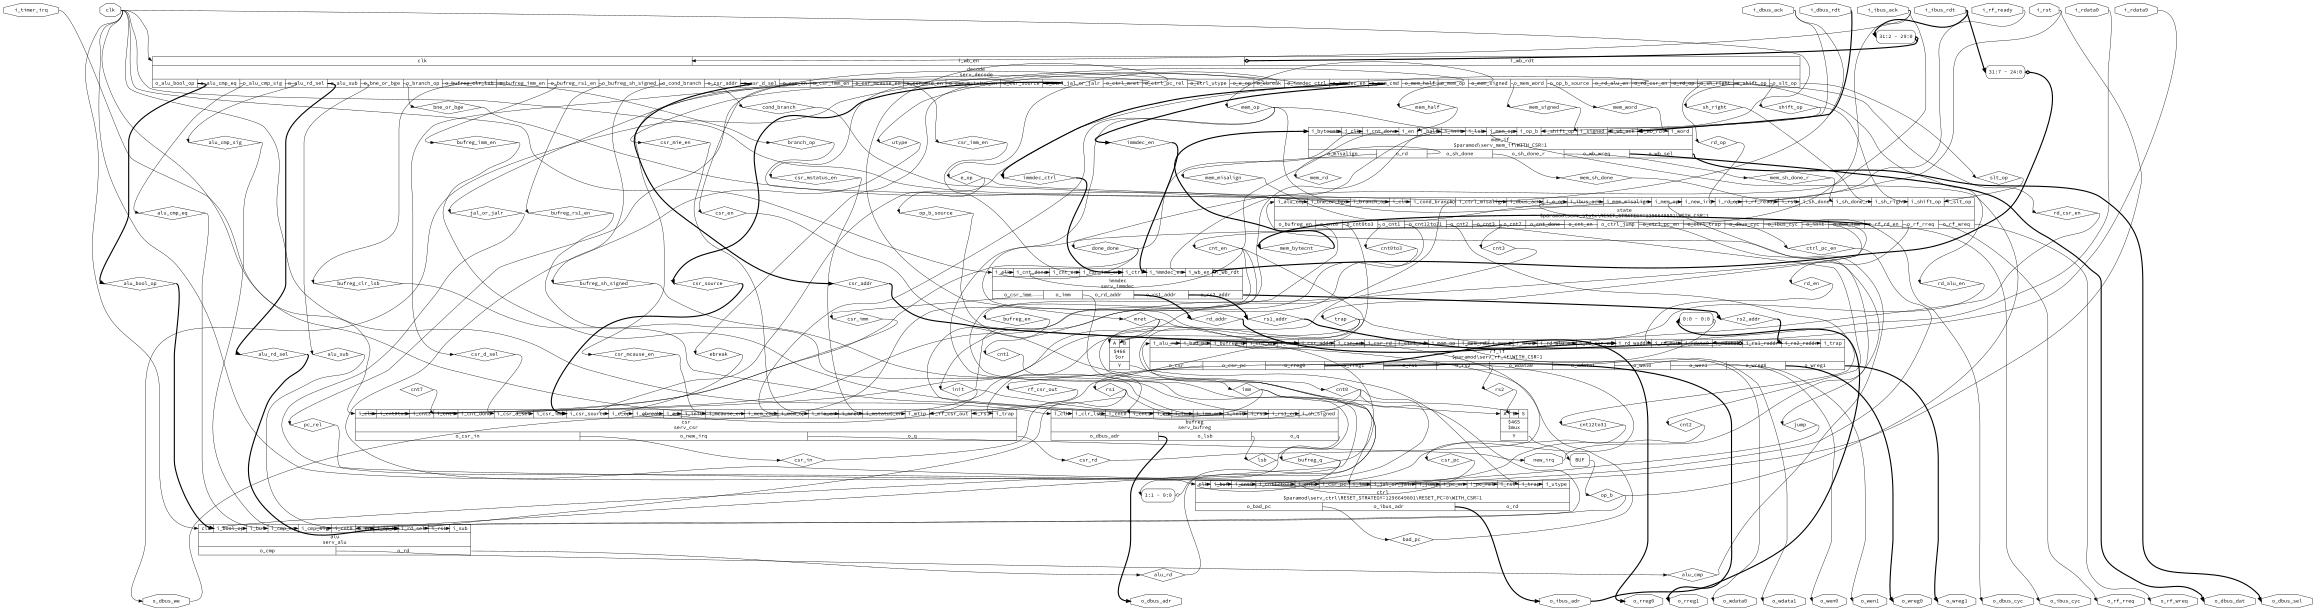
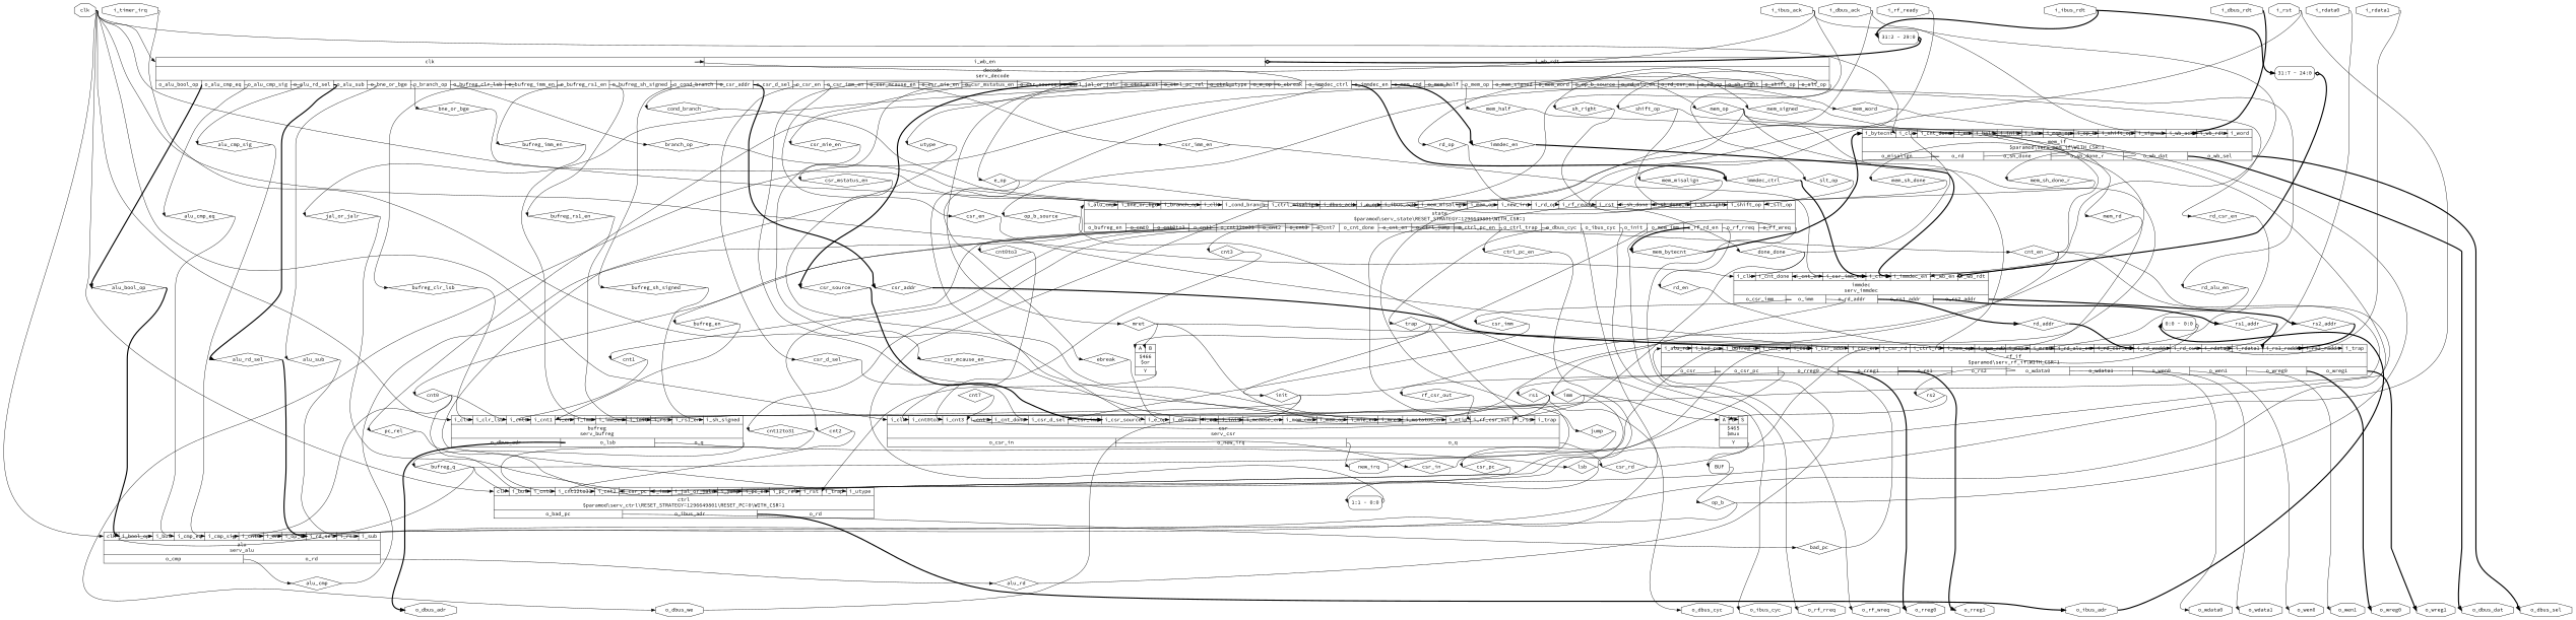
  digraph {
    fontname="Source Code Pro"
    rankdir=TB
    remincross=true
    node [color=black fontcolor=black fontname="Source Code Pro" shape=diamond]
    edge [color=black fontname="Source Code Pro" headport=w tailport=e]
    n1 [label=i_dbus_ack shape=octagon]
    n2 [label=i_dbus_rdt shape=octagon]
    n3 [label=i_ibus_ack shape=octagon]
    n4 [label=i_ibus_rdt shape=octagon]
-   n5 [label=i_rdata9 shape=octagon]
+   n5 [label=i_rdata1 shape=octagon]
    n6 [label=i_rdata0 shape=octagon]
    n7 [label=i_rf_ready shape=octagon]
    n8 [label=i_timer_irq shape=octagon]
    n9 [label=i_rst shape=octagon]
    n10 [label=clk shape=octagon]
    n11 [label=o_dbus_cyc shape=octagon]
    n12 [label=o_dbus_we shape=octagon]
    n13 [label=o_dbus_sel shape=octagon]
    n14 [label=o_dbus_dat shape=octagon]
    n15 [label=o_dbus_adr shape=octagon]
    n16 [label=o_ibus_cyc shape=octagon]
    n17 [label=o_ibus_adr shape=octagon]
    n18 [label=o_rreg1 shape=octagon]
    n19 [label=o_rreg0 shape=octagon]
    n20 [label=o_wdata1 shape=octagon]
    n21 [label=o_wdata0 shape=octagon]
    n22 [label=o_wen1 shape=octagon]
    n23 [label=o_wen0 shape=octagon]
    n24 [label=o_wreg1 shape=octagon]
    n25 [label=o_wreg0 shape=octagon]
    n26 [label=o_rf_wreq shape=octagon]
    n27 [label=o_rf_rreq shape=octagon]
-   n28 [label="{{<p134> i_bytecnt|<p108> i_clk|<p112> i_cnt_done|<p118> i_en|<p135> i_half|<p119> i_init|<p136> i_lsb|<p122> i_mem_op|<p137> i_op_b|<p138> i_shift_op|<p139> i_signed|<p140> i_wb_ack|<p141> i_wb_rdt|<p142> i_word}|mem_if\n$paramod\\serv_mem_if\\WITH_CSR=1|{<p143> o_misalign|<p144> o_rd|<p145> o_sh_done|<p146> o_sh_done_r|<p147> o_wb_wreq|<p148> o_wb_sel}}" shape=record color="" fontcolor=""]
+   n28 [label="{{<p134> i_bytecnt|<p108> i_clk|<p112> i_cnt_done|<p118> i_en|<p135> i_half|<p119> i_init|<p136> i_lsb|<p122> i_mem_op|<p137> i_op_b|<p138> i_shift_op|<p139> i_signed|<p140> i_wb_ack|<p141> i_wb_rdt|<p142> i_word}|mem_if\n$paramod\\serv_mem_if\\WITH_CSR=1|{<p143> o_misalign|<p144> o_rd|<p145> o_sh_done|<p146> o_sh_done_r|<p147> o_wb_dat|<p148> o_wb_sel}}" shape=record color="" fontcolor=""]
    n29 [label="{{<p254> i_alu_cmp|<p255> i_bne_or_bge|<p256> i_branch_op|<p108> i_clk|<p257> i_cond_branch|<p258> i_ctrl_misalign|<p81> i_dbus_ack|<p116> i_e_op|<p88> i_ibus_ack|<p259> i_mem_misalign|<p122> i_mem_op|<p260> i_new_irq|<p261> i_rd_op|<p102> i_rf_ready|<p106> i_rst|<p262> i_sh_done|<p263> i_sh_done_r|<p264> i_sh_right|<p138> i_shift_op|<p265> i_slt_op}|state\n$paramod\\serv_state\\RESET_STRATEGY=1296649801\\WITH_CSR=1|{<p266> o_bufreg_en|<p267> o_cnt0|<p268> o_cnt0to3|<p269> o_cnt1|<p270> o_cnt12to31|<p271> o_cnt2|<p272> o_cnt3|<p273> o_cnt7|<p274> o_cnt_done|<p275> o_cnt_en|<p276> o_ctrl_jump|<p277> o_ctrl_pc_en|<p278> o_ctrl_trap|<p83> o_dbus_cyc|<p90> o_ibus_cyc|<p279> o_init|<p280> o_mem_imm|<p281> o_rf_rd_en|<p104> o_rf_rreq|<p103> o_rf_wreq}}" shape=record color="" fontcolor=""]
    n30 [label="{{<p108> i_clk|<p112> i_cnt_done|<p153> i_cnt_en|<p203> i_csr_imm_en|<p204> i_ctrl|<p205> i_immdec_en|<p206> i_wb_en|<p141> i_wb_rdt}|immdec\nserv_immdec|{<p207> o_csr_imm|<p208> o_imm|<p209> o_rd_addr|<p210> o_rs1_addr|<p211> o_rs2_addr}}" shape=record color="" fontcolor=""]
    n31 [label="{{<p107> clk|<p206> i_wb_en|<p141> i_wb_rdt}|decode\nserv_decode|{<p213> o_alu_bool_op|<p214> o_alu_cmp_eq|<p215> o_alu_cmp_sig|<p216> o_alu_rd_sel|<p217> o_alu_sub|<p218> o_bne_or_bge|<p219> o_branch_op|<p220> o_bufreg_clr_lsb|<p221> o_bufreg_imm_en|<p222> o_bufreg_rs1_en|<p223> o_bufreg_sh_signed|<p224> o_cond_branch|<p225> o_csr_addr|<p226> o_csr_d_sel|<p227> o_csr_en|<p228> o_csr_imm_en|<p229> o_csr_mcause_en|<p230> o_csr_mie_en|<p231> o_csr_mstatus_en|<p232> o_csr_source|<p233> o_ctrl_jal_or_jalr|<p234> o_ctrl_mret|<p235> o_ctrl_pc_rel|<p236> o_ctrl_utype|<p237> o_e_op|<p238> o_ebreak|<p239> o_immdec_ctrl|<p240> o_immdec_en|<p241> o_mem_cmd|<p242> o_mem_half|<p243> o_mem_op|<p244> o_mem_signed|<p245> o_mem_word|<p246> o_op_b_source|<p247> o_rd_alu_en|<p248> o_rd_csr_en|<p249> o_rd_op|<p250> o_sh_right|<p251> o_shift_op|<p252> o_slt_op}}" shape=record color="" fontcolor=""]
    n32 [label="<s0> 31:7 - 24:0 " shape=record style=rounded color="" fontcolor=""]
    n33 [label="<s0> 31:2 - 29:0 " shape=record style=rounded color="" fontcolor=""]
    n34 [label="{{<p150> i_alu_rd|<p151> i_bad_pc|<p152> i_bufreg_q|<p153> i_cnt_en|<p154> i_csr|<p155> i_csr_addr|<p156> i_csr_en|<p157> i_csr_rd|<p158> i_ctrl_rd|<p122> i_mem_op|<p159> i_mem_rd|<p160> i_mepc|<p124> i_mret|<p161> i_rd_alu_en|<p162> i_rd_csr_en|<p163> i_rd_waddr|<p164> i_rd_out|<p93> i_rdata0|<p92> i_rdata1|<p165> i_rs1_raddr|<p166> i_rs2_raddr|<p129> i_trap}|rf_if\n$paramod\\serv_rf_if\\WITH_CSR=1|{<p167> o_csr|<p168> o_csr_pc|<p95> o_rreg0|<p94> o_rreg1|<p169> o_rs1|<p170> o_rs2|<p97> o_wdata0|<p96> o_wdata1|<p99> o_wen0|<p98> o_wen1|<p101> o_wreg0|<p100> o_wreg1}}" shape=record color="" fontcolor=""]
    n35 [label="{{<p108> i_clk|<p109> i_cnt0to3|<p110> i_cnt3|<p111> i_cnt7|<p112> i_cnt_done|<p113> i_csr_d_sel|<p114> i_csr_imm|<p115> i_csr_source|<p116> i_e_op|<p117> i_ebreak|<p118> i_en|<p119> i_init|<p120> i_mcause_en|<p121> i_mem_cmd|<p122> i_mem_op|<p123> i_mie_en|<p124> i_mret|<p125> i_mstatus_en|<p126> i_mtip|<p127> i_rf_csr_out|<p128> i_rs1|<p129> i_trap}|csr\nserv_csr|{<p130> o_csr_in|<p131> o_new_irq|<p132> o_q}}" shape=record color="" fontcolor=""]
    n36 [label="{{<p107> clk|<p173> i_buf|<p176> i_cnt0|<p185> i_cnt12to31|<p186> i_cnt2|<p187> i_csr_pc|<p188> i_imm|<p189> i_jal_or_jalr|<p190> i_jump|<p191> i_pc_en|<p192> i_pc_rel|<p106> i_rst|<p129> i_trap|<p193> i_utype}|ctrl\n$paramod\\serv_ctrl\\RESET_STRATEGY=1296649801\\RESET_PC=0\\WITH_CSR=1|{<p194> o_bad_pc|<p91> o_ibus_adr|<p144> o_rd}}" shape=record color="" fontcolor=""]
    n37 [label="{{<p107> clk|<p172> i_bool_op|<p173> i_buf|<p174> i_cmp_eq|<p175> i_cmp_sig|<p176> i_cnt0|<p118> i_en|<p137> i_op_b|<p177> i_rd_sel|<p128> i_rs1|<p178> i_sub}|alu\nserv_alu|{<p179> o_cmp|<p144> o_rd}}" shape=record color="" fontcolor=""]
    n38 [label="{{<p108> i_clk|<p196> i_clr_lsb|<p176> i_cnt0|<p197> i_cnt1|<p118> i_en|<p188> i_imm|<p198> i_imm_en|<p119> i_init|<p128> i_rs1|<p199> i_rs1_en|<p200> i_sh_signed}|bufreg\nserv_bufreg|{<p87> o_dbus_adr|<p201> o_lsb|<p132> o_q}}" shape=record color="" fontcolor=""]
    n39 [label="<s0> 0:0 - 0:0 " shape=record style=rounded color="" fontcolor=""]
    n40 [label=op_b]
    n41 [label=mem_misalign]
    n42 [label=mem_sh_done_r]
    n43 [label=mem_sh_done]
    n44 [label=mem_rd]
    n45 [label=alu_cmp]
    n46 [label=alu_rd]
    n47 [label=lsb]
    n48 [label="<s0> 1:1 - 0:0 " shape=record style=rounded color="" fontcolor=""]
    n49 [label=new_irq shape=octagon]
    n50 [label=mem_bytecnt]
    n51 [label=rd_en]
    n52 [label=bufreg_en]
    n53 [label=done_done]
    n54 [label=cnt3]
    n55 [label=cnt2]
    n56 [label=cnt1]
    n57 [label=cnt0]
    n58 [label=cnt12to31]
    n59 [label=cnt0to3]
    n60 [label=cnt_en]
    n61 [label=init]
    n62 [label=trap]
    n63 [label=jump]
    n64 [label=ctrl_pc_en]
    n65 [label=rf_csr_out]
    n66 [label=csr_in]
    n67 [label=csr_rd]
    n68 [label=csr_pc]
    n69 [label=rs2]
    n70 [label=rs1]
    n71 [label=csr_imm_en]
    n72 [label=csr_imm]
    n73 [label=imm]
    n74 [label=rs2_addr]
    n75 [label=rs1_addr]
    n76 [label=rd_addr]
    n77 [label=bad_pc]
    n78 [label=csr_addr]
    n79 [label=csr_en]
    n80 [label=csr_d_sel]
    n81 [label=csr_source]
    n82 [label=csr_mcause_en]
    n83 [label=csr_mie_en]
    n84 [label=csr_mstatus_en]
    n85 [label=mem_half]
    n86 [label=mem_word]
    n87 [label=mem_signed]
    n88 [label=op_b_source]
    n89 [label="{{<p181> A|<p182> B|<p283> S}|$465\n$mux|{<p183> Y}}" shape=record color="" fontcolor=""]
    n90 [label=BUF shape=box style=rounded color="" fontcolor=""]
    n91 [label=bufreg_q]
    n92 [label=alu_rd_sel]
    n93 [label=alu_cmp_sig]
    n94 [label=alu_cmp_eq]
    n95 [label=alu_bool_op]
    n96 [label=alu_sub]
    n97 [label=bufreg_clr_lsb]
    n98 [label=bufreg_imm_en]
    n99 [label=bufreg_rs1_en]
    n100 [label=bufreg_sh_signed]
    n101 [label=cnt7]
    n102 [label=pc_rel]
    n103 [label="{{<p181> A|<p182> B}|$466\n$or|{<p183> Y}}" shape=record color="" fontcolor=""]
    n104 [label=mret]
    n105 [label=utype]
    n106 [label=jal_or_jalr]
    n107 [label=rd_csr_en]
    n108 [label=rd_alu_en]
    n109 [label=rd_op]
    n110 [label=slt_op]
    n111 [label=shift_op]
    n112 [label=mem_op]
    n113 [label=branch_op]
    n114 [label=ebreak]
    n115 [label=e_op]
    n116 [label=cond_branch]
    n117 [label=bne_or_bge]
    n118 [label=sh_right]
    n119 [label=immdec_en]
    n120 [label=immdec_ctrl]
    subgraph sub_1 {
      rank=source
      n1
      n2
      n3
      n4
      n5
      n6
      n7
      n8
      n9
      n10
    }
    subgraph sub_2 {
      rank=sink
      n11
      n12
      n13
      n14
      n15
      n16
      n17
      n18
      n19
      n20
      n21
      n22
      n23
      n24
      n25
      n26
      n27
    }
    n1 -> n28 [headport="p140:w"]
    n1 -> n29 [headport="p81:w"]
    n2 -> n28 [headport="p141:w" style="setlinewidth(3)"]
    n3 -> n29 [headport="p88:w"]
    n3 -> n30 [headport="p206:w"]
    n3 -> n31 [headport="p206:w"]
    n4 -> n32 [headport="s0:w" style="setlinewidth(3)"]
    n4 -> n33 [headport="s0:w" style="setlinewidth(3)"]
    n5 -> n34 [headport="p92:w"]
    n6 -> n34 [headport="p93:w"]
    n7 -> n29 [headport="p102:w"]
    n8 -> n35 [headport="p126:w"]
    n9 -> n29 [headport="p106:w"]
    n9 -> n36 [headport="p106:w"]
    n10 -> n28 [headport="p108:w"]
    n10 -> n29 [headport="p108:w"]
    n10 -> n30 [headport="p108:w"]
    n10 -> n31 [headport="p107:w"]
    n10 -> n35 [headport="p108:w"]
    n10 -> n36 [headport="p107:w"]
    n10 -> n37 [headport="p107:w"]
    n10 -> n38 [headport="p108:w"]
    n12 -> n35 [headport="p121:w"]
    n17 -> n39 [headport="s0:w" style="setlinewidth(3)"]
    n28 -> n13 [style="setlinewidth(3)" tailport="p148:e"]
    n28 -> n14 [style="setlinewidth(3)" tailport="p147:e"]
    n28 -> n41 [tailport="p143:e"]
    n28 -> n42 [tailport="p146:e"]
    n28 -> n43 [tailport="p145:e"]
    n28 -> n44 [tailport="p144:e"]
    n29 -> n11 [tailport="p83:e"]
    n29 -> n16 [tailport="p90:e"]
    n29 -> n26 [tailport="p103:e"]
    n29 -> n27 [tailport="p104:e"]
    n29 -> n50 [style="setlinewidth(3)" tailport="p280:e"]
    n29 -> n51 [tailport="p281:e"]
    n29 -> n52 [tailport="p266:e"]
    n29 -> n53 [tailport="p274:e"]
    n29 -> n54 [tailport="p272:e"]
    n29 -> n55 [tailport="p271:e"]
    n29 -> n56 [tailport="p269:e"]
    n29 -> n57 [tailport="p267:e"]
    n29 -> n58 [tailport="p270:e"]
    n29 -> n59 [tailport="p268:e"]
    n29 -> n60 [tailport="p275:e"]
    n29 -> n61 [tailport="p279:e"]
    n29 -> n62 [tailport="p278:e"]
    n29 -> n63 [tailport="p276:e"]
    n29 -> n64 [tailport="p277:e"]
    n30 -> n72 [tailport="p207:e"]
    n30 -> n73 [tailport="p208:e"]
    n30 -> n74 [style="setlinewidth(3)" tailport="p211:e"]
    n30 -> n75 [style="setlinewidth(3)" tailport="p210:e"]
    n30 -> n76 [style="setlinewidth(3)" tailport="p209:e"]
    n31 -> n12 [tailport="p241:e"]
    n31 -> n71 [tailport="p228:e"]
    n31 -> n78 [style="setlinewidth(3)" tailport="p225:e"]
    n31 -> n79 [tailport="p227:e"]
    n31 -> n80 [tailport="p226:e"]
    n31 -> n81 [style="setlinewidth(3)" tailport="p232:e"]
    n31 -> n82 [tailport="p229:e"]
    n31 -> n83 [tailport="p230:e"]
    n31 -> n84 [tailport="p231:e"]
    n31 -> n85 [tailport="p242:e"]
    n31 -> n86 [tailport="p245:e"]
    n31 -> n87 [tailport="p244:e"]
    n31 -> n88 [tailport="p246:e"]
    n31 -> n92 [style="setlinewidth(3)" tailport="p216:e"]
    n31 -> n93 [tailport="p215:e"]
    n31 -> n94 [tailport="p214:e"]
    n31 -> n95 [style="setlinewidth(3)" tailport="p213:e"]
    n31 -> n96 [tailport="p217:e"]
    n31 -> n97 [tailport="p220:e"]
    n31 -> n98 [tailport="p221:e"]
    n31 -> n99 [tailport="p222:e"]
    n31 -> n100 [tailport="p223:e"]
    n31 -> n102 [tailport="p235:e"]
    n31 -> n104 [tailport="p234:e"]
    n31 -> n105 [tailport="p236:e"]
    n31 -> n106 [tailport="p233:e"]
    n31 -> n107 [tailport="p248:e"]
    n31 -> n108 [tailport="p247:e"]
    n31 -> n109 [tailport="p249:e"]
    n31 -> n110 [tailport="p252:e"]
    n31 -> n111 [tailport="p251:e"]
    n31 -> n112 [tailport="p243:e"]
    n31 -> n113 [tailport="p219:e"]
    n31 -> n114 [tailport="p238:e"]
    n31 -> n115 [tailport="p237:e"]
    n31 -> n116 [tailport="p224:e"]
    n31 -> n117 [tailport="p218:e"]
    n31 -> n118 [tailport="p250:e"]
    n31 -> n119 [style="setlinewidth(3)" tailport="p240:e"]
    n31 -> n120 [style="setlinewidth(3)" tailport="p239:e"]
    n32 -> n30 [arrowhead=odiamond arrowtail=odiamond dir=both headport="p141:w" style="setlinewidth(3)"]
    n33 -> n31 [arrowhead=odiamond arrowtail=odiamond dir=both headport="p141:w" style="setlinewidth(3)"]
    n34 -> n18 [style="setlinewidth(3)" tailport="p94:e"]
    n34 -> n19 [style="setlinewidth(3)" tailport="p95:e"]
    n34 -> n20 [tailport="p96:e"]
    n34 -> n21 [tailport="p97:e"]
    n34 -> n22 [tailport="p98:e"]
    n34 -> n23 [tailport="p99:e"]
    n34 -> n24 [style="setlinewidth(3)" tailport="p100:e"]
    n34 -> n25 [style="setlinewidth(3)" tailport="p101:e"]
    n34 -> n65 [tailport="p167:e"]
    n34 -> n68 [tailport="p168:e"]
    n34 -> n69 [tailport="p170:e"]
    n34 -> n70 [tailport="p169:e"]
    n35 -> n49 [tailport="p131:e"]
    n35 -> n66 [tailport="p130:e"]
    n35 -> n67 [tailport="p132:e"]
    n36 -> n17 [style="setlinewidth(3)" tailport="p91:e"]
    n36 -> n77 [tailport="p194:e"]
    n37 -> n45 [tailport="p179:e"]
    n37 -> n46 [tailport="p144:e"]
    n38 -> n15 [style="setlinewidth(3)" tailport="p87:e"]
    n38 -> n47 [tailport="p201:e"]
    n38 -> n91 [tailport="p132:e"]
    n39 -> n34 [arrowhead=odiamond arrowtail=odiamond dir=both headport="p160:w"]
    n40 -> n28 [headport="p137:w"]
    n40 -> n37 [headport="p137:w"]
    n41 -> n29 [headport="p259:w"]
    n42 -> n29 [headport="p263:w"]
    n43 -> n29 [headport="p262:w"]
+   n44 -> n34 [headport="p159:w"]
    n45 -> n29 [headport="p254:w"]
    n46 -> n34 [headport="p150:w"]
    n47 -> n28 [headport="p136:w"]
    n47 -> n48 [headport="s0:w"]
    n48 -> n29 [arrowhead=odiamond arrowtail=odiamond dir=both headport="p258:w"]
    n49 -> n29 [headport="p260:w"]
    n50 -> n28 [headport="p134:w" style="setlinewidth(3)"]
    n51 -> n34 [headport="p164:w"]
    n52 -> n38 [headport="p118:w"]
    n53 -> n28 [headport="p112:w"]
    n53 -> n30 [headport="p112:w"]
    n53 -> n35 [headport="p112:w"]
    n54 -> n35 [headport="p110:w"]
    n55 -> n36 [headport="p186:w"]
    n56 -> n38 [headport="p197:w"]
    n57 -> n36 [headport="p176:w"]
    n57 -> n37 [headport="p176:w"]
    n57 -> n38 [headport="p176:w"]
    n58 -> n36 [headport="p185:w"]
    n59 -> n35 [headport="p109:w"]
    n60 -> n28 [headport="p118:w"]
    n60 -> n30 [headport="p153:w"]
    n60 -> n34 [headport="p153:w"]
    n60 -> n35 [headport="p118:w"]
    n60 -> n37 [headport="p118:w"]
    n61 -> n28 [headport="p119:w"]
    n61 -> n35 [headport="p119:w"]
    n61 -> n38 [headport="p119:w"]
    n62 -> n34 [headport="p129:w"]
    n62 -> n35 [headport="p129:w"]
    n62 -> n103 [headport="p181:w"]
    n63 -> n36 [headport="p190:w"]
    n64 -> n36 [headport="p191:w"]
    n65 -> n35 [headport="p127:w"]
    n66 -> n34 [headport="p154:w"]
    n67 -> n34 [headport="p157:w"]
    n68 -> n36 [headport="p187:w"]
    n69 -> n89 [headport="p182:w"]
    n70 -> n35 [headport="p128:w"]
    n70 -> n37 [headport="p128:w"]
    n70 -> n38 [headport="p128:w"]
    n71 -> n30 [headport="p203:w"]
    n72 -> n35 [headport="p114:w"]
    n73 -> n36 [headport="p188:w"]
    n73 -> n38 [headport="p188:w"]
    n73 -> n89 [headport="p181:w"]
    n74 -> n34 [headport="p166:w" style="setlinewidth(3)"]
-   n75 -> n34 [headport="p165:w" style="setlinewidth(3)" arrowhead=odiamond]
+   n75 -> n34 [headport="p165:w" style="setlinewidth(3)"]
    n76 -> n34 [headport="p163:w" style="setlinewidth(3)"]
    n77 -> n34 [headport="p151:w"]
    n78 -> n34 [headport="p155:w" style="setlinewidth(3)"]
    n79 -> n34 [headport="p156:w"]
    n80 -> n35 [headport="p113:w"]
    n81 -> n35 [headport="p115:w" style="setlinewidth(3)"]
    n82 -> n35 [headport="p120:w"]
    n83 -> n35 [headport="p123:w"]
    n84 -> n35 [headport="p125:w"]
    n85 -> n28 [headport="p135:w"]
    n86 -> n28 [headport="p142:w"]
    n87 -> n28 [headport="p139:w"]
    n88 -> n89 [headport="p283:w"]
    n89 -> n90 [headport="w:w" tailport="p183:e"]
    n90 -> n40 [tailport="e:e"]
    n91 -> n34 [headport="p152:w"]
    n91 -> n36 [headport="p173:w"]
    n91 -> n37 [headport="p173:w"]
    n92 -> n37 [headport="p177:w" style="setlinewidth(3)"]
    n93 -> n37 [headport="p175:w"]
    n94 -> n37 [headport="p174:w"]
    n95 -> n37 [headport="p172:w" style="setlinewidth(3)"]
    n96 -> n37 [headport="p178:w"]
    n97 -> n38 [headport="p196:w"]
    n98 -> n38 [headport="p198:w"]
    n99 -> n38 [headport="p199:w"]
    n100 -> n38 [headport="p200:w"]
    n101 -> n35 [headport="p111:w"]
    n102 -> n36 [headport="p192:w"]
    n103 -> n36 [headport="p129:w" tailport="p183:e"]
    n104 -> n34 [headport="p124:w"]
    n104 -> n35 [headport="p124:w"]
    n104 -> n103 [headport="p182:w"]
    n105 -> n36 [headport="p193:w"]
    n106 -> n36 [headport="p189:w"]
    n107 -> n34 [headport="p162:w"]
    n108 -> n34 [headport="p161:w"]
    n109 -> n29 [headport="p261:w"]
    n110 -> n29 [headport="p265:w"]
    n111 -> n28 [headport="p138:w"]
    n111 -> n29 [headport="p138:w"]
    n112 -> n28 [headport="p122:w"]
    n112 -> n29 [headport="p122:w"]
    n112 -> n34 [headport="p122:w"]
    n112 -> n35 [headport="p122:w"]
    n113 -> n29 [headport="p256:w"]
    n114 -> n35 [headport="p117:w"]
    n115 -> n29 [headport="p116:w"]
    n115 -> n35 [headport="p116:w"]
    n116 -> n29 [headport="p257:w"]
    n117 -> n29 [headport="p255:w"]
    n118 -> n29 [headport="p264:w"]
    n119 -> n30 [headport="p205:w" style="setlinewidth(3)"]
    n120 -> n30 [headport="p204:w" style="setlinewidth(3)"]
  }
